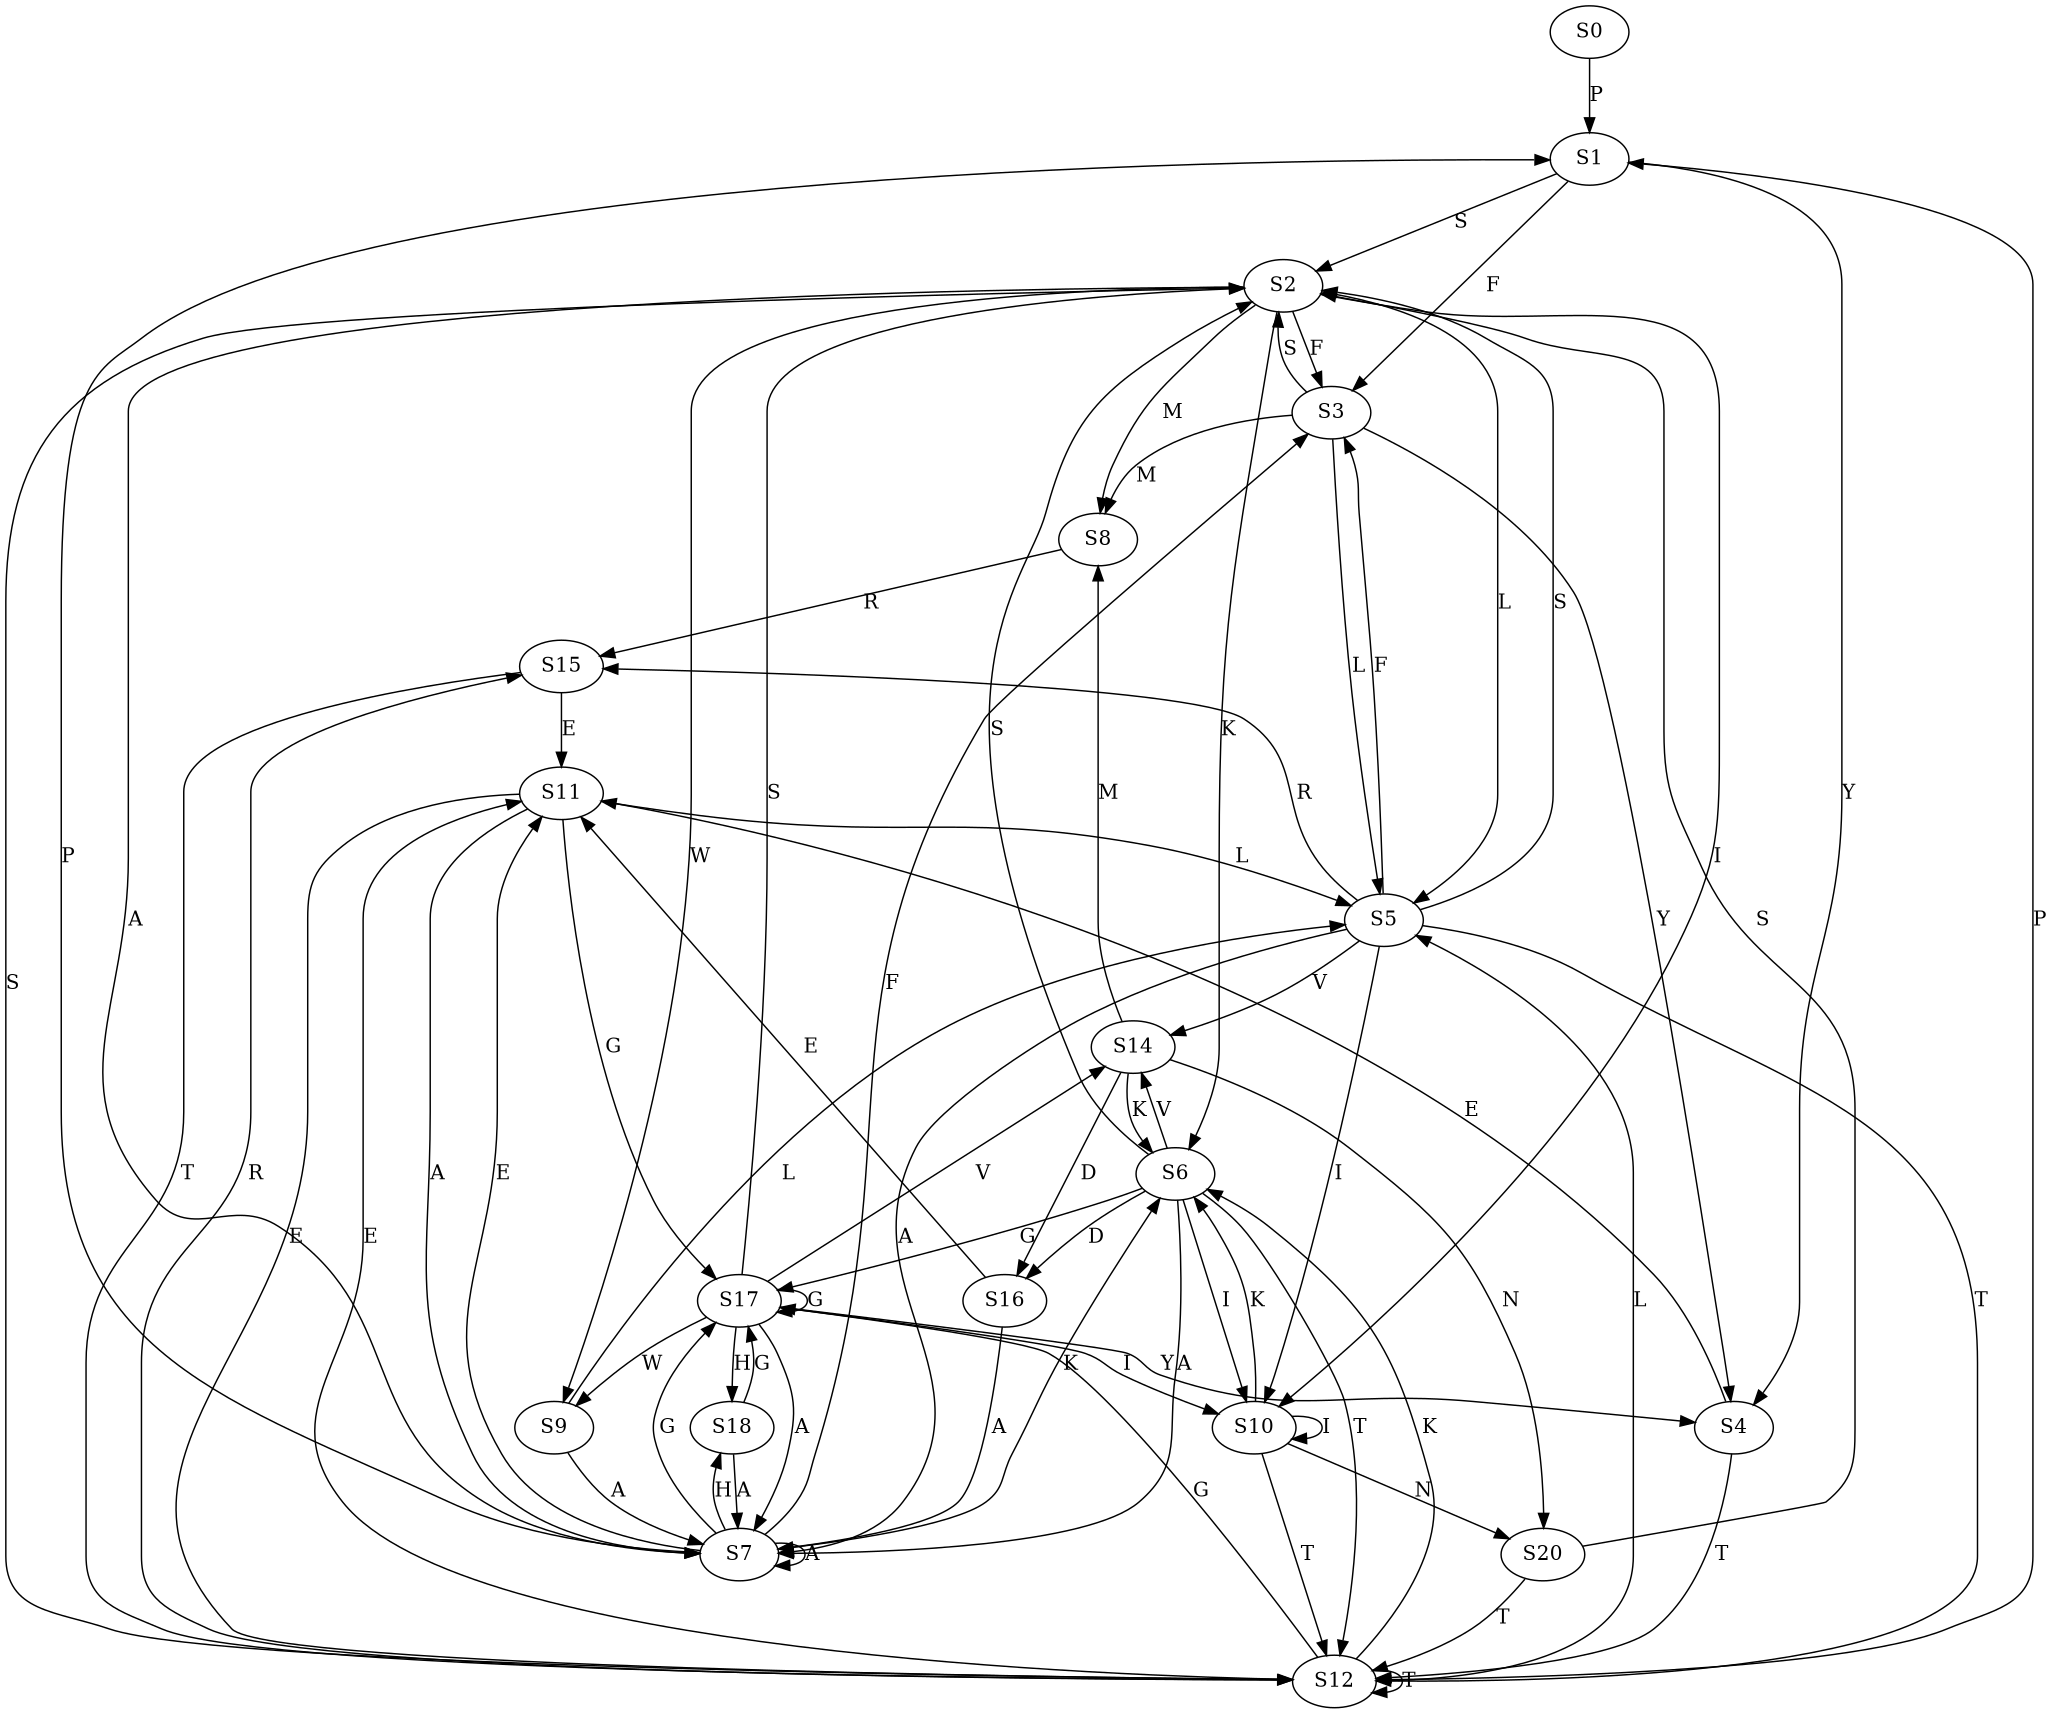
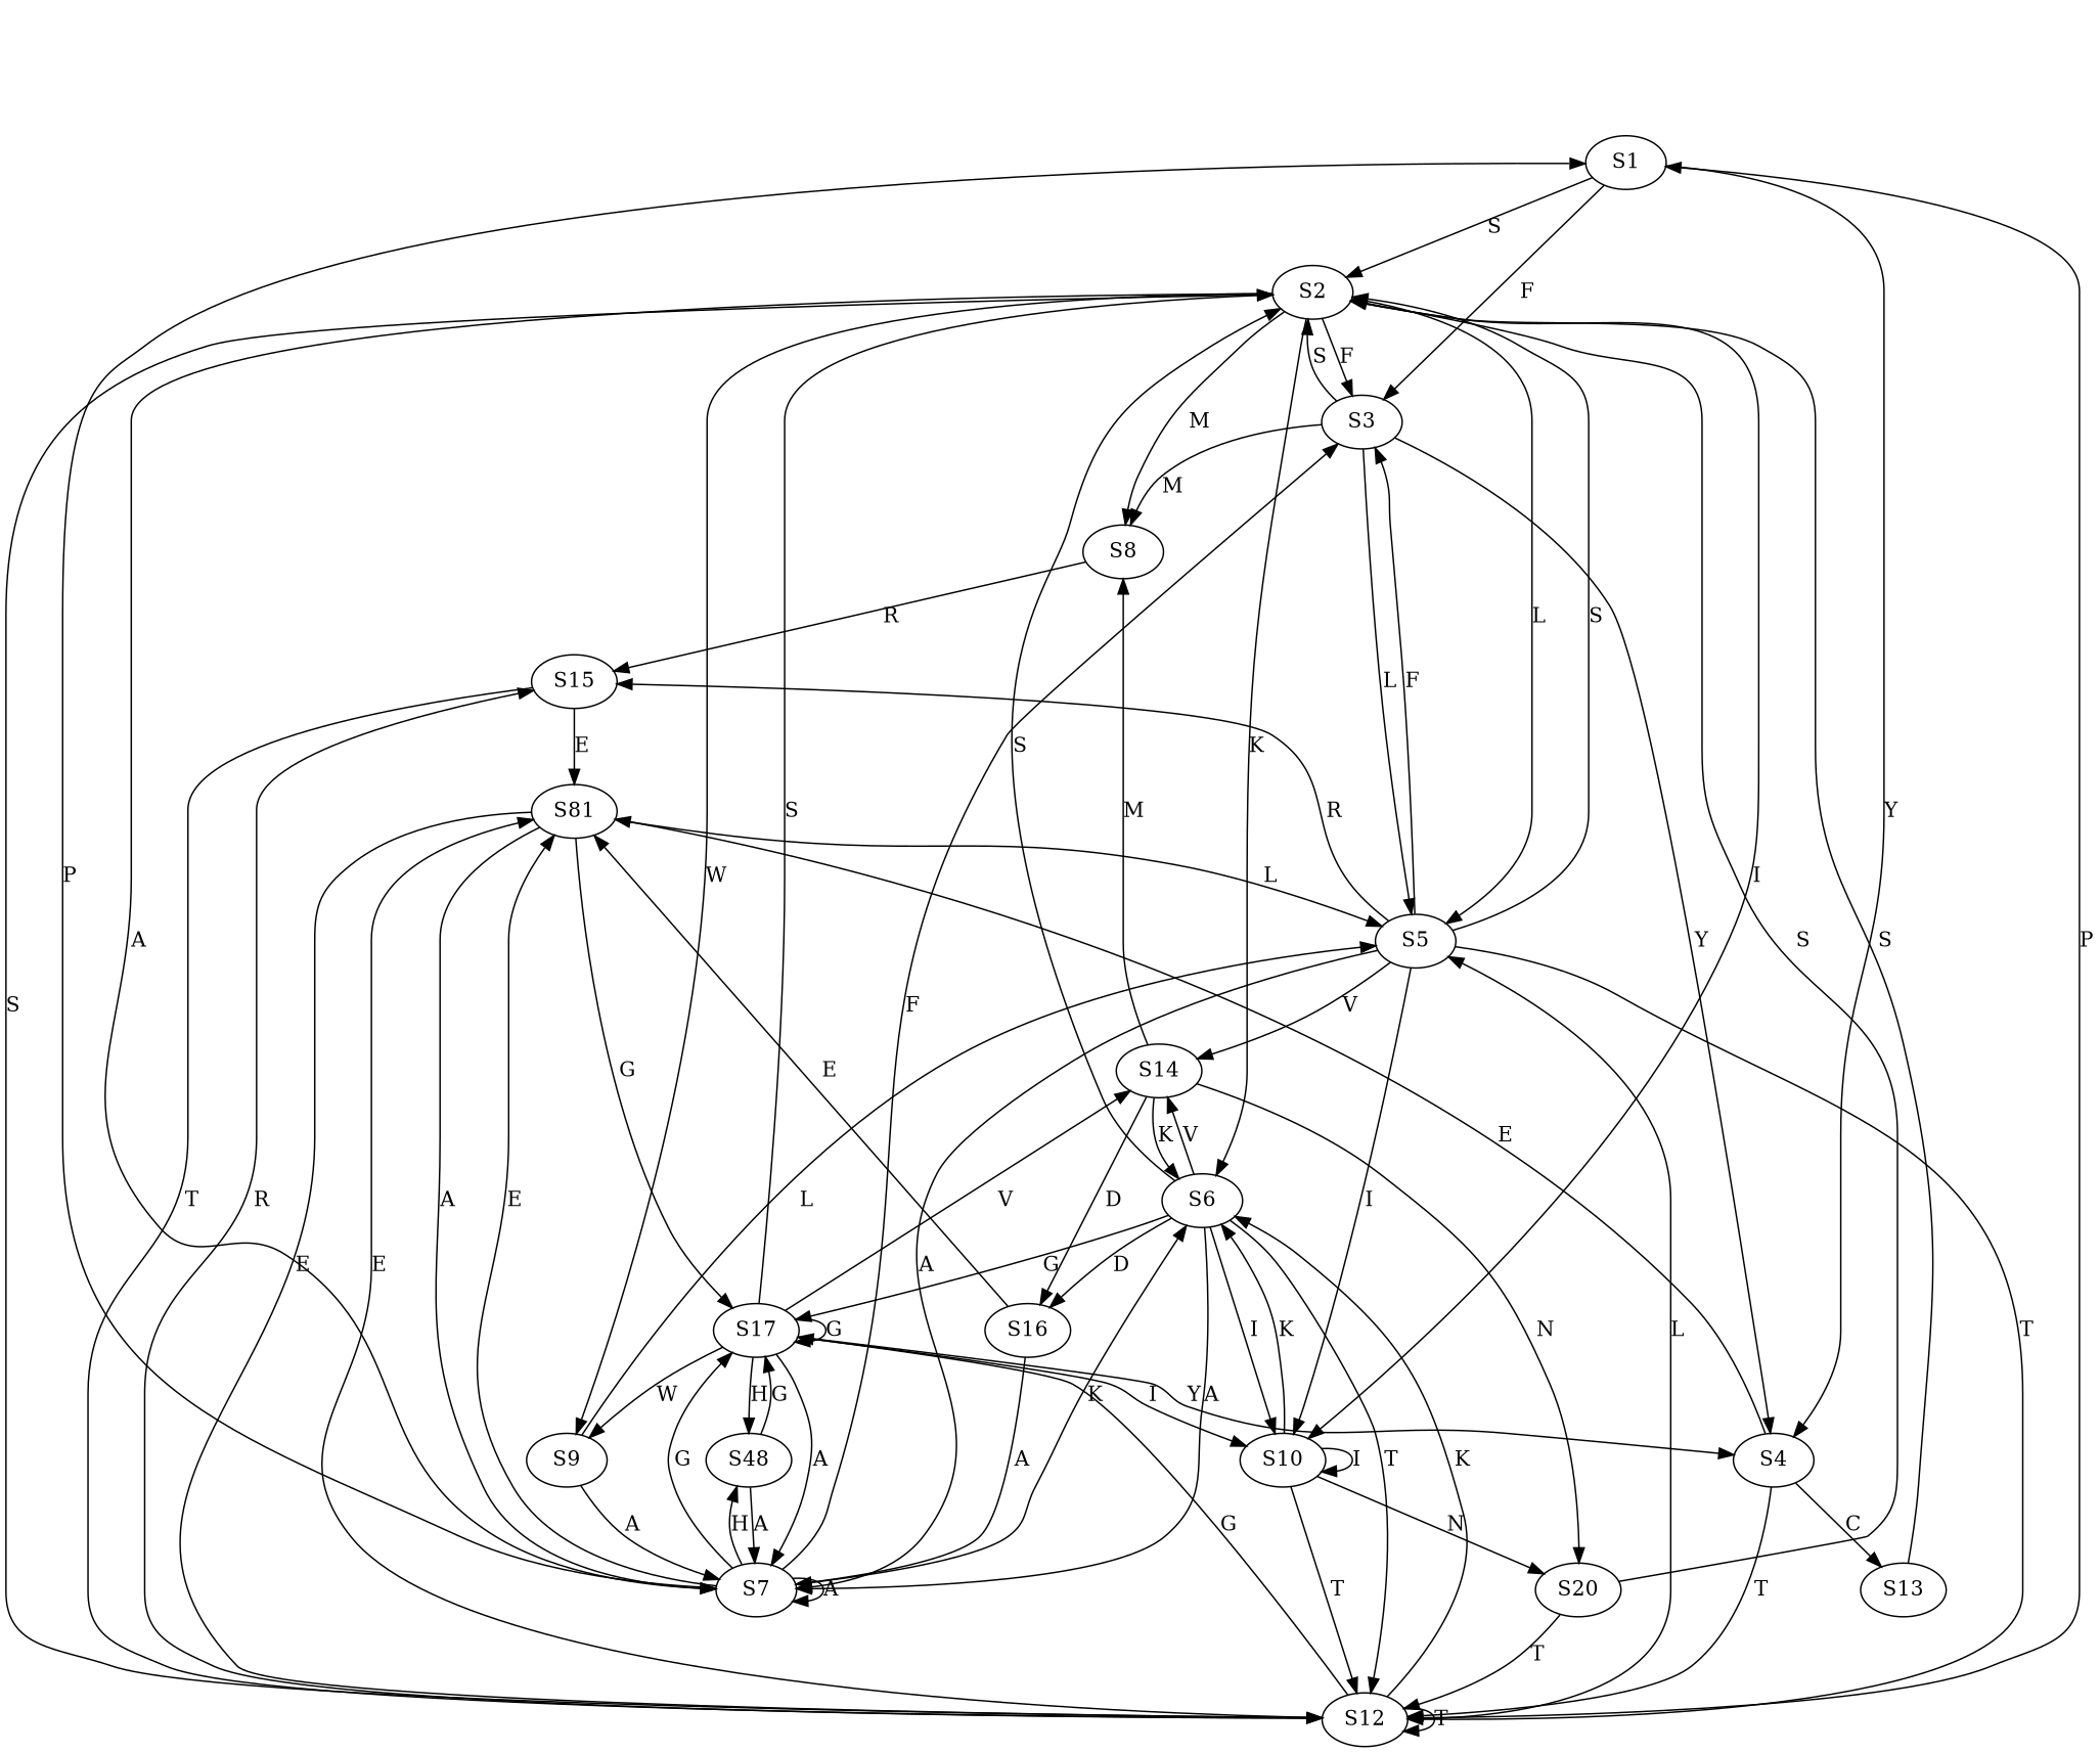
  strict digraph {
-   S0
    S1
    S2
    S3
    S4
    S5
    S6
    S7
    S8
    S9
    S10
-   S11
+   S11 [label=S81]
    S12
+   S13
    S14
    S15
    S16
    S17
-   S18
+   S18 [label=S48]
    S20
-   S0 -> S1 [label=P]
    S1 -> S2 [label=S]
    S1 -> S3 [label=F]
    S1 -> S4 [label=Y]
    S2 -> S3 [label=F]
    S2 -> S5 [label=L]
    S2 -> S6 [label=K]
    S2 -> S7 [label=A]
    S2 -> S8 [label=M]
    S2 -> S9 [label=W]
    S2 -> S10 [label=I]
    S3 -> S2 [label=S]
    S3 -> S4 [label=Y]
    S3 -> S5 [label=L]
    S3 -> S8 [label=M]
    S4 -> S11 [label=E]
    S4 -> S12 [label=T]
+   S4 -> S13 [label=C]
    S5 -> S2 [label=S]
    S5 -> S3 [label=F]
    S5 -> S7 [label=A]
    S5 -> S10 [label=I]
    S5 -> S12 [label=T]
    S5 -> S14 [label=V]
    S5 -> S15 [label=R]
    S6 -> S2 [label=S]
    S6 -> S7 [label=A]
    S6 -> S10 [label=I]
    S6 -> S12 [label=T]
    S6 -> S14 [label=V]
    S6 -> S16 [label=D]
    S6 -> S17 [label=G]
    S7 -> S1 [label=P]
    S7 -> S3 [label=F]
    S7 -> S6 [label=K]
    S7 -> S7 [label=A]
    S7 -> S11 [label=E]
    S7 -> S17 [label=G]
    S7 -> S18 [label=H]
    S8 -> S15 [label=R]
    S9 -> S5 [label=L]
    S9 -> S7 [label=A]
    S10 -> S6 [label=K]
    S10 -> S10 [label=I]
    S10 -> S12 [label=T]
    S10 -> S20 [label=N]
    S11 -> S5 [label=L]
    S11 -> S7 [label=A]
    S11 -> S12 [label=E]
    S11 -> S17 [label=G]
    S12 -> S1 [label=P]
    S12 -> S2 [label=S]
    S12 -> S5 [label=L]
    S12 -> S6 [label=K]
    S12 -> S11 [label=E]
    S12 -> S12 [label=T]
    S12 -> S15 [label=R]
    S12 -> S17 [label=G]
+   S13 -> S2 [label=S]
    S14 -> S6 [label=K]
    S14 -> S8 [label=M]
    S14 -> S16 [label=D]
    S14 -> S20 [label=N]
    S15 -> S11 [label=E]
    S15 -> S12 [label=T]
    S16 -> S7 [label=A]
    S16 -> S11 [label=E]
    S17 -> S2 [label=S]
    S17 -> S4 [label=Y]
    S17 -> S7 [label=A]
    S17 -> S9 [label=W]
    S17 -> S10 [label=I]
    S17 -> S14 [label=V]
    S17 -> S17 [label=G]
    S17 -> S18 [label=H]
    S18 -> S7 [label=A]
    S18 -> S17 [label=G]
    S20 -> S2 [label=S]
    S20 -> S12 [label=T]
  }
